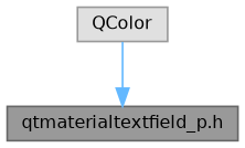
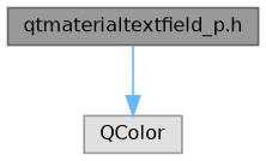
  digraph {
    node [fontname=Helvetica fontsize=10 shape=box style=filled]
    n1 [color=gray40 fillcolor=grey60 fontcolor=black height=0.2 label="qtmaterialtextfield_p.h" width=0.4]
    n2 [color=grey60 fillcolor="#E0E0E0" height=0.2 label=QColor width=0.4]
-   n2 -> n1 [color=steelblue1 fontname=Helvetica fontsize=10 labelfontname=Helvetica labelfontsize=10 style=solid]
+   n1 -> n2 [color=steelblue1 fontname=Helvetica fontsize=10 labelfontname=Helvetica labelfontsize=10 style=solid]
  }
